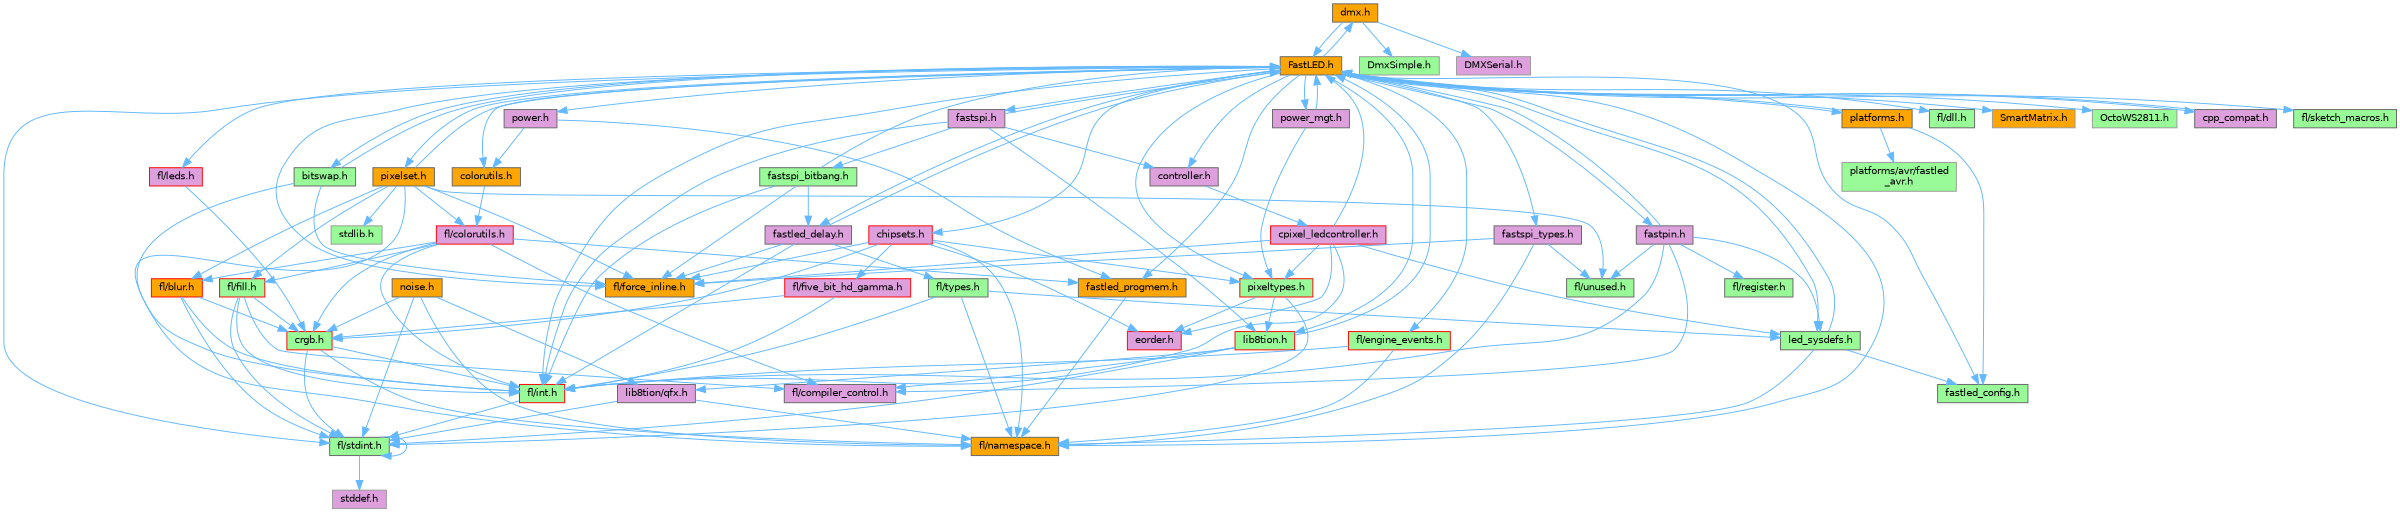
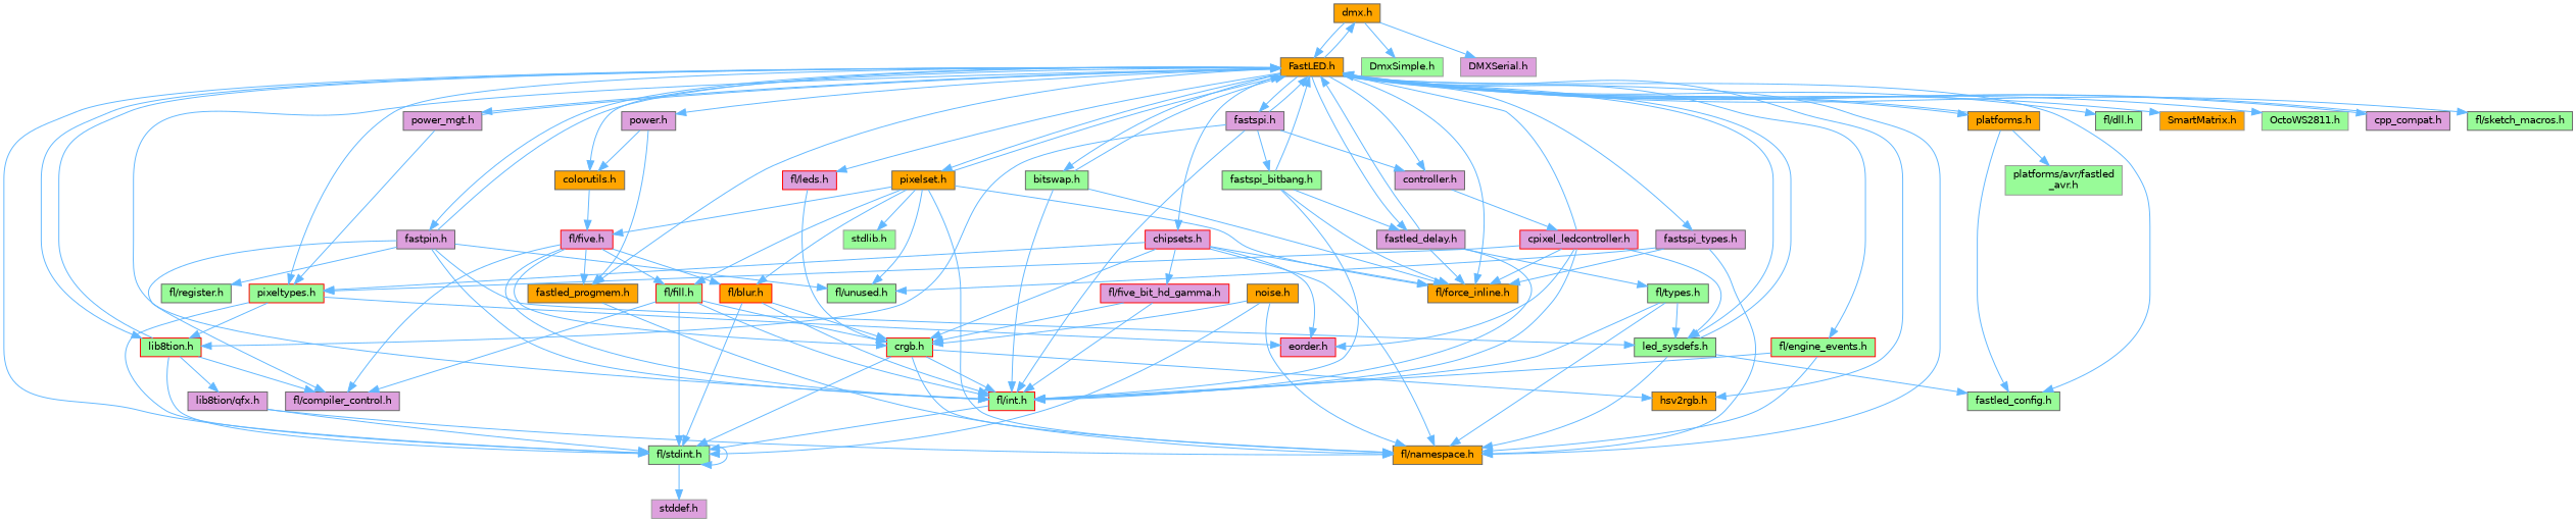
  digraph {
    node [color=grey40 fillcolor=palegreen fontname=Helvetica fontsize=10 shape=box style=filled]
    edge [color=steelblue1 fontname=Helvetica fontsize=10 labelfontname=Helvetica labelfontsize=10 style=solid]
    n1 [color=gray40 fillcolor=orange fontcolor=black height=0.2 label="dmx.h" width=0.4]
    n2 [fillcolor=orange height=0.2 label="FastLED.h" width=0.4]
    n3 [color=grey60 height=0.2 label="DmxSimple.h" width=0.4]
    n4 [color=grey60 fillcolor=plum height=0.2 label="DMXSerial.h" width=0.4]
    n5 [height=0.2 label="fl/stdint.h" width=0.4]
    n6 [height=0.2 label="fl/dll.h" width=0.4]
    n7 [color=grey60 fillcolor=orange height=0.2 label="SmartMatrix.h" width=0.4]
    n8 [color=grey60 height=0.2 label="OctoWS2811.h" width=0.4]
    n9 [fillcolor=orange height=0.2 label="fl/force_inline.h" width=0.4]
    n10 [fillcolor=plum height=0.2 label="cpp_compat.h" width=0.4]
    n11 [height=0.2 label="fastled_config.h" width=0.4]
    n12 [height=0.2 label="led_sysdefs.h" width=0.4]
    n13 [fillcolor=plum height=0.2 label="fastled_delay.h" width=0.4]
    n14 [color=red height=0.2 label="fl/int.h" width=0.4]
    n15 [height=0.2 label="bitswap.h" width=0.4]
    n16 [fillcolor=plum height=0.2 label="controller.h" width=0.4]
    n17 [color=red height=0.2 label="pixeltypes.h" width=0.4]
    n18 [color=red height=0.2 label="lib8tion.h" width=0.4]
    n19 [fillcolor=plum height=0.2 label="fastpin.h" width=0.4]
    n20 [fillcolor=plum height=0.2 label="fastspi_types.h" width=0.4]
    n21 [fillcolor=orange height=0.2 label="platforms.h" width=0.4]
    n22 [fillcolor=orange height=0.2 label="fastled_progmem.h" width=0.4]
+   n23 [fillcolor=orange height=0.2 label="hsv2rgb.h" width=0.4]
    n24 [fillcolor=orange height=0.2 label="colorutils.h" width=0.4]
    n25 [fillcolor=orange height=0.2 label="pixelset.h" width=0.4]
    n26 [fillcolor=plum height=0.2 label="power.h" width=0.4]
    n27 [fillcolor=plum height=0.2 label="power_mgt.h" width=0.4]
    n28 [fillcolor=plum height=0.2 label="fastspi.h" width=0.4]
    n29 [color=red fillcolor=plum height=0.2 label="chipsets.h" width=0.4]
    n30 [color=red height=0.2 label="fl/engine_events.h" width=0.4]
    n31 [color=red fillcolor=plum height=0.2 label="fl/leds.h" width=0.4]
    n32 [height=0.2 label="fl/sketch_macros.h" width=0.4]
    n33 [fillcolor=orange height=0.2 label="fl/namespace.h" width=0.4]
    n34 [color=grey60 fillcolor=plum height=0.2 label="stddef.h" width=0.4]
    n35 [height=0.2 label="fl/types.h" width=0.4]
    n36 [color=red fillcolor=plum height=0.2 label="cpixel_ledcontroller.h" width=0.4]
    n37 [color=red fillcolor=plum height=0.2 label="eorder.h" width=0.4]
    n38 [fillcolor=plum height=0.2 label="fl/compiler_control.h" width=0.4]
    n39 [fillcolor=plum height=0.2 label="lib8tion/qfx.h" width=0.4]
    n40 [height=0.2 label="fl/register.h" width=0.4]
    n41 [height=0.2 label="fl/unused.h" width=0.4]
    n42 [color=grey60 height=0.2 label="platforms/avr/fastled\l_avr.h" width=0.4]
-   n43 [color=red fillcolor=plum height=0.2 label="fl/colorutils.h" width=0.4]
+   n43 [color=red fillcolor=plum height=0.2 label="fl/five.h" width=0.4]
    n44 [color=red fillcolor=orange height=0.2 label="fl/blur.h" width=0.4]
    n45 [color=red height=0.2 label="fl/fill.h" width=0.4]
    n46 [color=grey60 height=0.2 label="stdlib.h" width=0.4]
    n47 [fillcolor=orange height=0.2 label="noise.h" width=0.4]
    n48 [color=red height=0.2 label="crgb.h" width=0.4]
    n49 [height=0.2 label="fastspi_bitbang.h" width=0.4]
    n50 [color=red fillcolor=plum height=0.2 label="fl/five_bit_hd_gamma.h" width=0.4]
    n1 -> n2
    n1 -> n3
    n1 -> n4
    n2 -> n1
    n2 -> n5
    n2 -> n6
    n2 -> n7
    n2 -> n8
    n2 -> n9
    n2 -> n10
    n2 -> n11
    n2 -> n12
    n2 -> n13
    n2 -> n14
    n2 -> n15
    n2 -> n16
    n2 -> n17
    n2 -> n18
    n2 -> n19
    n2 -> n20
    n2 -> n21
    n2 -> n22
+   n2 -> n23
    n2 -> n24
    n2 -> n25
    n2 -> n26
    n2 -> n27
    n2 -> n28
    n2 -> n29
    n2 -> n30
    n2 -> n31
    n2 -> n32
    n2 -> n33
    n5 -> n5
    n5 -> n34
    n10 -> n2
    n12 -> n2
    n12 -> n11
    n12 -> n33
    n13 -> n2
    n13 -> n9
    n13 -> n14
    n13 -> n35
    n14 -> n5
    n15 -> n2
    n15 -> n9
    n15 -> n14
    n16 -> n36
    n17 -> n5
    n17 -> n18
    n17 -> n37
    n18 -> n2
    n18 -> n5
    n18 -> n38
    n18 -> n39
    n19 -> n2
    n19 -> n12
    n19 -> n14
    n19 -> n38
    n19 -> n40
    n19 -> n41
    n20 -> n9
    n20 -> n33
    n20 -> n41
    n21 -> n2
    n21 -> n11
    n21 -> n42
    n22 -> n33
    n24 -> n43
    n25 -> n2
    n25 -> n9
    n25 -> n33
    n25 -> n41
    n25 -> n43
    n25 -> n44
    n25 -> n45
    n25 -> n46
    n26 -> n22
    n26 -> n24
    n27 -> n2
    n27 -> n17
    n28 -> n2
    n28 -> n14
    n28 -> n16
    n28 -> n18
    n28 -> n49
    n29 -> n9
    n29 -> n17
    n29 -> n33
    n29 -> n37
    n29 -> n48
    n29 -> n50
    n30 -> n14
    n30 -> n33
    n31 -> n48
    n35 -> n12
    n35 -> n14
    n35 -> n33
    n36 -> n2
    n36 -> n9
    n36 -> n12
    n36 -> n14
    n36 -> n17
    n36 -> n37
    n39 -> n5
    n39 -> n33
    n43 -> n14
    n43 -> n22
    n43 -> n38
    n43 -> n44
    n43 -> n45
    n43 -> n48
    n44 -> n5
    n44 -> n14
    n44 -> n48
    n45 -> n5
    n45 -> n14
    n45 -> n38
    n45 -> n48
    n47 -> n5
    n47 -> n33
-   n47 -> n39
    n47 -> n48
    n48 -> n5
    n48 -> n14
+   n48 -> n23
    n48 -> n33
    n49 -> n2
    n49 -> n9
    n49 -> n13
    n49 -> n14
    n50 -> n14
    n50 -> n48
  }
